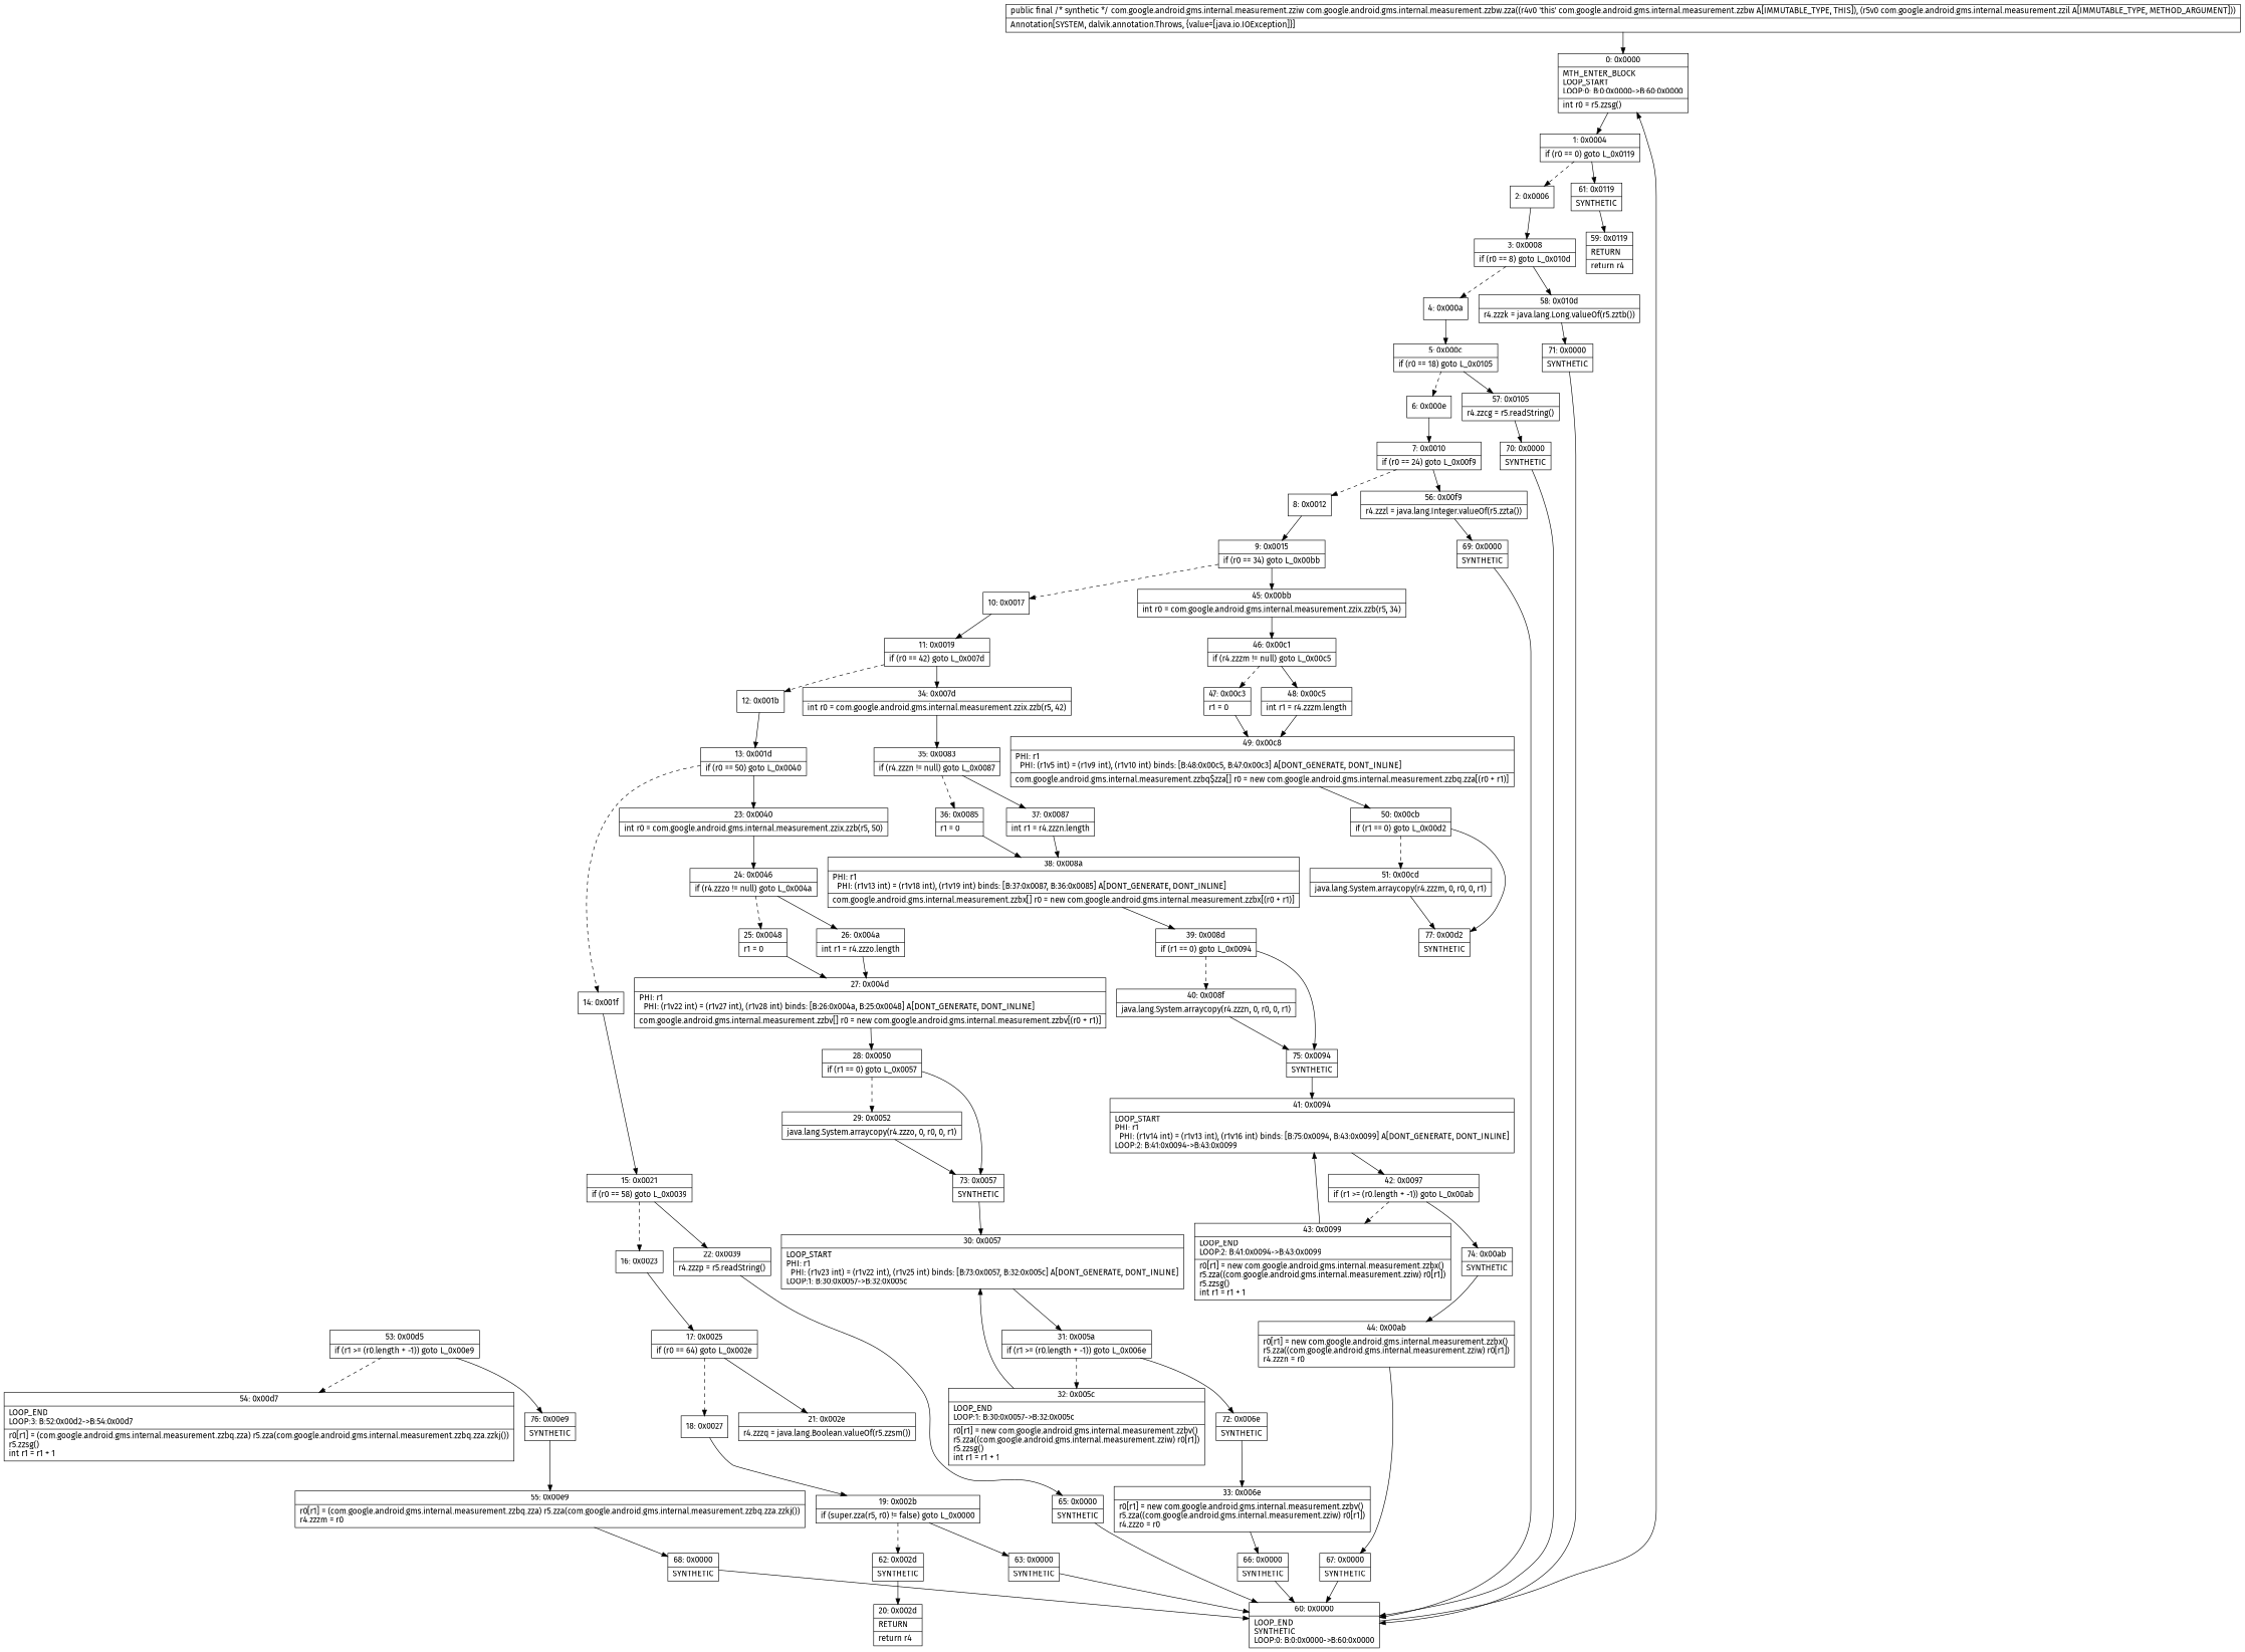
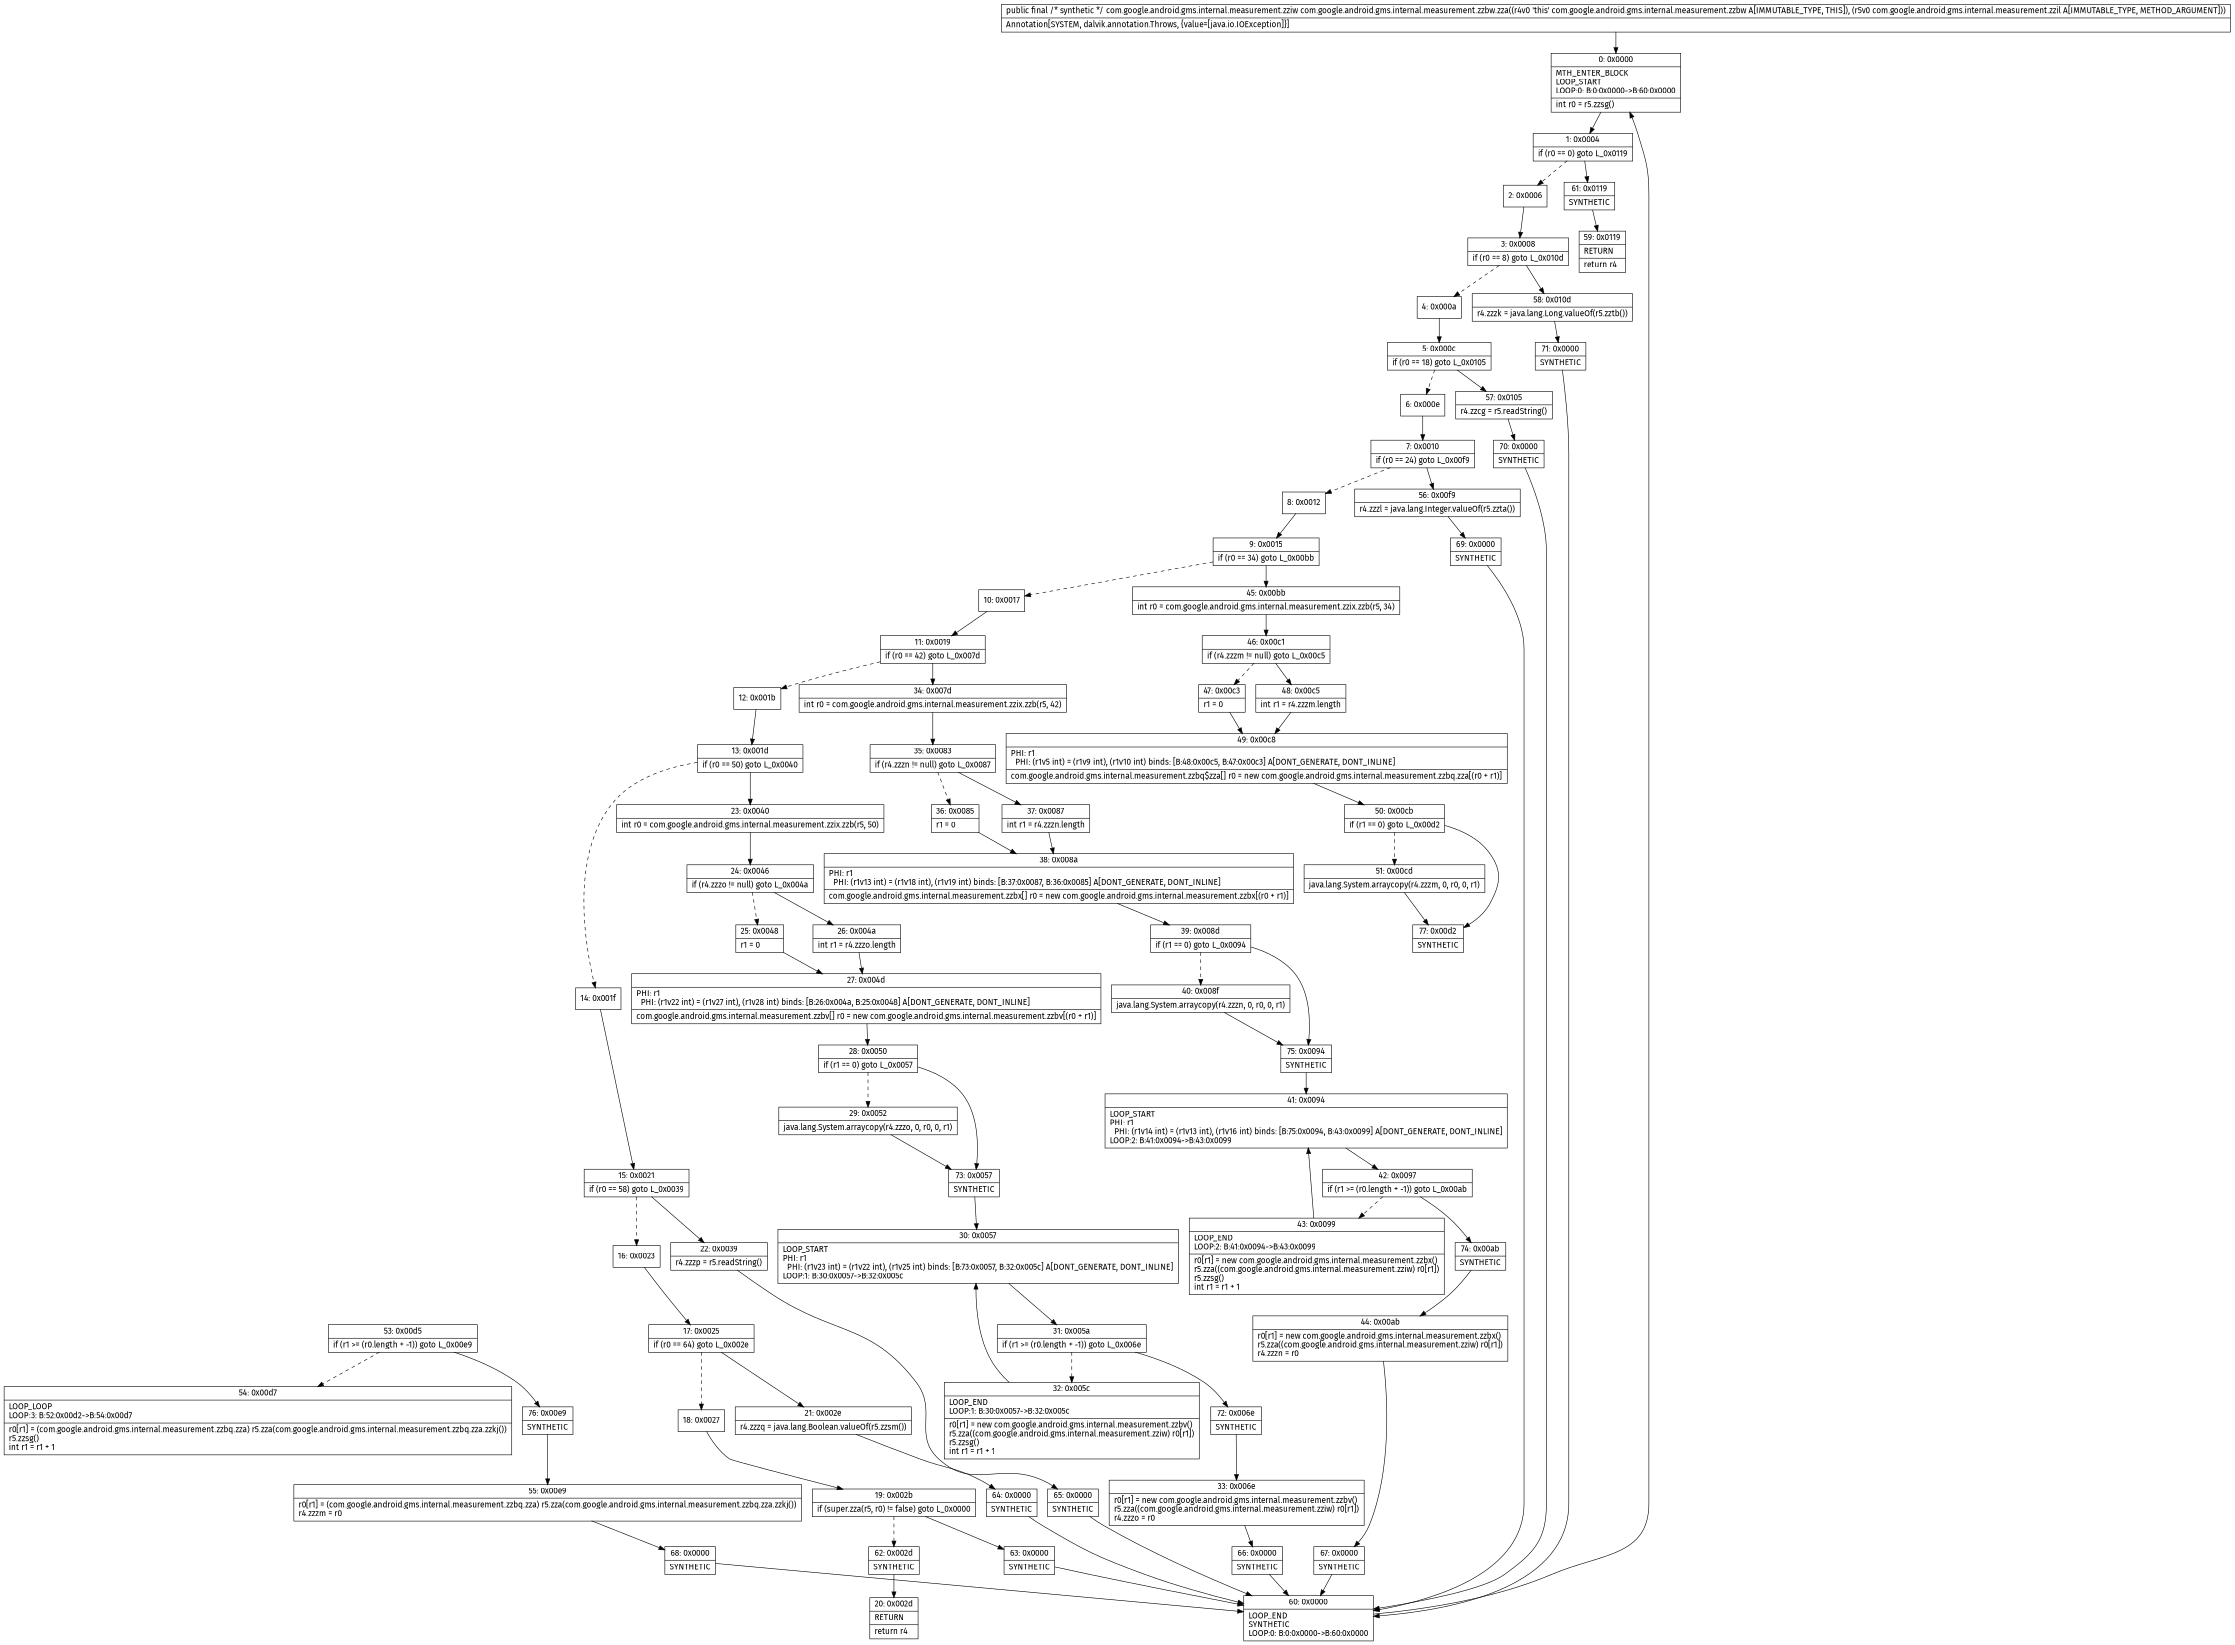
  digraph {
    fontname="Fira Sans"
    node [fontname="Fira Sans" shape=record]
    edge [fontname="Fira Sans"]
    n1 [label="{0\:\ 0x0000|MTH_ENTER_BLOCK\lLOOP_START\lLOOP:0: B:0:0x0000\-\>B:60:0x0000\l|int r0 = r5.zzsg()\l}"]
    n2 [label="{1\:\ 0x0004|if (r0 == 0) goto L_0x0119\l}"]
    n3 [label="{2\:\ 0x0006}"]
    n4 [label="{61\:\ 0x0119|SYNTHETIC\l}"]
    n5 [label="{3\:\ 0x0008|if (r0 == 8) goto L_0x010d\l}"]
    n6 [label="{59\:\ 0x0119|RETURN\l|return r4\l}"]
    n7 [label="{4\:\ 0x000a}"]
    n8 [label="{58\:\ 0x010d|r4.zzzk = java.lang.Long.valueOf(r5.zztb())\l}"]
    n9 [label="{5\:\ 0x000c|if (r0 == 18) goto L_0x0105\l}"]
    n10 [label="{71\:\ 0x0000|SYNTHETIC\l}"]
    n11 [label="{6\:\ 0x000e}"]
    n12 [label="{57\:\ 0x0105|r4.zzcg = r5.readString()\l}"]
    n13 [label="{7\:\ 0x0010|if (r0 == 24) goto L_0x00f9\l}"]
    n14 [label="{70\:\ 0x0000|SYNTHETIC\l}"]
    n15 [label="{8\:\ 0x0012}"]
    n16 [label="{56\:\ 0x00f9|r4.zzzl = java.lang.Integer.valueOf(r5.zzta())\l}"]
    n17 [label="{9\:\ 0x0015|if (r0 == 34) goto L_0x00bb\l}"]
    n18 [label="{69\:\ 0x0000|SYNTHETIC\l}"]
    n19 [label="{10\:\ 0x0017}"]
    n20 [label="{45\:\ 0x00bb|int r0 = com.google.android.gms.internal.measurement.zzix.zzb(r5, 34)\l}"]
    n21 [label="{11\:\ 0x0019|if (r0 == 42) goto L_0x007d\l}"]
    n22 [label="{46\:\ 0x00c1|if (r4.zzzm != null) goto L_0x00c5\l}"]
    n23 [label="{12\:\ 0x001b}"]
    n24 [label="{34\:\ 0x007d|int r0 = com.google.android.gms.internal.measurement.zzix.zzb(r5, 42)\l}"]
    n25 [label="{13\:\ 0x001d|if (r0 == 50) goto L_0x0040\l}"]
    n26 [label="{35\:\ 0x0083|if (r4.zzzn != null) goto L_0x0087\l}"]
    n27 [label="{14\:\ 0x001f}"]
    n28 [label="{23\:\ 0x0040|int r0 = com.google.android.gms.internal.measurement.zzix.zzb(r5, 50)\l}"]
    n29 [label="{15\:\ 0x0021|if (r0 == 58) goto L_0x0039\l}"]
    n30 [label="{24\:\ 0x0046|if (r4.zzzo != null) goto L_0x004a\l}"]
    n31 [label="{16\:\ 0x0023}"]
    n32 [label="{22\:\ 0x0039|r4.zzzp = r5.readString()\l}"]
    n33 [label="{17\:\ 0x0025|if (r0 == 64) goto L_0x002e\l}"]
    n34 [label="{65\:\ 0x0000|SYNTHETIC\l}"]
    n35 [label="{18\:\ 0x0027}"]
    n36 [label="{21\:\ 0x002e|r4.zzzq = java.lang.Boolean.valueOf(r5.zzsm())\l}"]
    n37 [label="{19\:\ 0x002b|if (super.zza(r5, r0) != false) goto L_0x0000\l}"]
+   n38 [label="{64\:\ 0x0000|SYNTHETIC\l}"]
    n39 [label="{62\:\ 0x002d|SYNTHETIC\l}"]
    n40 [label="{63\:\ 0x0000|SYNTHETIC\l}"]
    n41 [label="{20\:\ 0x002d|RETURN\l|return r4\l}"]
    n42 [label="{60\:\ 0x0000|LOOP_END\lSYNTHETIC\lLOOP:0: B:0:0x0000\-\>B:60:0x0000\l}"]
    n43 [label="{25\:\ 0x0048|r1 = 0\l}"]
    n44 [label="{26\:\ 0x004a|int r1 = r4.zzzo.length\l}"]
    n45 [label="{27\:\ 0x004d|PHI: r1 \l  PHI: (r1v22 int) = (r1v27 int), (r1v28 int) binds: [B:26:0x004a, B:25:0x0048] A[DONT_GENERATE, DONT_INLINE]\l|com.google.android.gms.internal.measurement.zzbv[] r0 = new com.google.android.gms.internal.measurement.zzbv[(r0 + r1)]\l}"]
    n46 [label="{28\:\ 0x0050|if (r1 == 0) goto L_0x0057\l}"]
    n47 [label="{29\:\ 0x0052|java.lang.System.arraycopy(r4.zzzo, 0, r0, 0, r1)\l}"]
    n48 [label="{73\:\ 0x0057|SYNTHETIC\l}"]
    n49 [label="{30\:\ 0x0057|LOOP_START\lPHI: r1 \l  PHI: (r1v23 int) = (r1v22 int), (r1v25 int) binds: [B:73:0x0057, B:32:0x005c] A[DONT_GENERATE, DONT_INLINE]\lLOOP:1: B:30:0x0057\-\>B:32:0x005c\l}"]
    n50 [label="{31\:\ 0x005a|if (r1 \>= (r0.length + \-1)) goto L_0x006e\l}"]
    n51 [label="{32\:\ 0x005c|LOOP_END\lLOOP:1: B:30:0x0057\-\>B:32:0x005c\l|r0[r1] = new com.google.android.gms.internal.measurement.zzbv()\lr5.zza((com.google.android.gms.internal.measurement.zziw) r0[r1])\lr5.zzsg()\lint r1 = r1 + 1\l}"]
    n52 [label="{72\:\ 0x006e|SYNTHETIC\l}"]
    n53 [label="{33\:\ 0x006e|r0[r1] = new com.google.android.gms.internal.measurement.zzbv()\lr5.zza((com.google.android.gms.internal.measurement.zziw) r0[r1])\lr4.zzzo = r0\l}"]
    n54 [label="{66\:\ 0x0000|SYNTHETIC\l}"]
    n55 [label="{36\:\ 0x0085|r1 = 0\l}"]
    n56 [label="{37\:\ 0x0087|int r1 = r4.zzzn.length\l}"]
    n57 [label="{38\:\ 0x008a|PHI: r1 \l  PHI: (r1v13 int) = (r1v18 int), (r1v19 int) binds: [B:37:0x0087, B:36:0x0085] A[DONT_GENERATE, DONT_INLINE]\l|com.google.android.gms.internal.measurement.zzbx[] r0 = new com.google.android.gms.internal.measurement.zzbx[(r0 + r1)]\l}"]
    n58 [label="{39\:\ 0x008d|if (r1 == 0) goto L_0x0094\l}"]
    n59 [label="{40\:\ 0x008f|java.lang.System.arraycopy(r4.zzzn, 0, r0, 0, r1)\l}"]
    n60 [label="{75\:\ 0x0094|SYNTHETIC\l}"]
    n61 [label="{41\:\ 0x0094|LOOP_START\lPHI: r1 \l  PHI: (r1v14 int) = (r1v13 int), (r1v16 int) binds: [B:75:0x0094, B:43:0x0099] A[DONT_GENERATE, DONT_INLINE]\lLOOP:2: B:41:0x0094\-\>B:43:0x0099\l}"]
    n62 [label="{42\:\ 0x0097|if (r1 \>= (r0.length + \-1)) goto L_0x00ab\l}"]
    n63 [label="{43\:\ 0x0099|LOOP_END\lLOOP:2: B:41:0x0094\-\>B:43:0x0099\l|r0[r1] = new com.google.android.gms.internal.measurement.zzbx()\lr5.zza((com.google.android.gms.internal.measurement.zziw) r0[r1])\lr5.zzsg()\lint r1 = r1 + 1\l}"]
    n64 [label="{74\:\ 0x00ab|SYNTHETIC\l}"]
    n65 [label="{44\:\ 0x00ab|r0[r1] = new com.google.android.gms.internal.measurement.zzbx()\lr5.zza((com.google.android.gms.internal.measurement.zziw) r0[r1])\lr4.zzzn = r0\l}"]
    n66 [label="{67\:\ 0x0000|SYNTHETIC\l}"]
    n67 [label="{47\:\ 0x00c3|r1 = 0\l}"]
    n68 [label="{48\:\ 0x00c5|int r1 = r4.zzzm.length\l}"]
    n69 [label="{49\:\ 0x00c8|PHI: r1 \l  PHI: (r1v5 int) = (r1v9 int), (r1v10 int) binds: [B:48:0x00c5, B:47:0x00c3] A[DONT_GENERATE, DONT_INLINE]\l|com.google.android.gms.internal.measurement.zzbq$zza[] r0 = new com.google.android.gms.internal.measurement.zzbq.zza[(r0 + r1)]\l}"]
    n70 [label="{50\:\ 0x00cb|if (r1 == 0) goto L_0x00d2\l}"]
    n71 [label="{51\:\ 0x00cd|java.lang.System.arraycopy(r4.zzzm, 0, r0, 0, r1)\l}"]
    n72 [label="{77\:\ 0x00d2|SYNTHETIC\l}"]
    n73 [label="{53\:\ 0x00d5|if (r1 \>= (r0.length + \-1)) goto L_0x00e9\l}"]
-   n74 [label="{54\:\ 0x00d7|LOOP_END\lLOOP:3: B:52:0x00d2\-\>B:54:0x00d7\l|r0[r1] = (com.google.android.gms.internal.measurement.zzbq.zza) r5.zza(com.google.android.gms.internal.measurement.zzbq.zza.zzkj())\lr5.zzsg()\lint r1 = r1 + 1\l}"]
+   n74 [label="{54\:\ 0x00d7|LOOP_LOOP\lLOOP:3: B:52:0x00d2\-\>B:54:0x00d7\l|r0[r1] = (com.google.android.gms.internal.measurement.zzbq.zza) r5.zza(com.google.android.gms.internal.measurement.zzbq.zza.zzkj())\lr5.zzsg()\lint r1 = r1 + 1\l}"]
    n75 [label="{76\:\ 0x00e9|SYNTHETIC\l}"]
    n76 [label="{55\:\ 0x00e9|r0[r1] = (com.google.android.gms.internal.measurement.zzbq.zza) r5.zza(com.google.android.gms.internal.measurement.zzbq.zza.zzkj())\lr4.zzzm = r0\l}"]
    n77 [label="{68\:\ 0x0000|SYNTHETIC\l}"]
    n78 [label="{public final \/* synthetic *\/ com.google.android.gms.internal.measurement.zziw com.google.android.gms.internal.measurement.zzbw.zza((r4v0 'this' com.google.android.gms.internal.measurement.zzbw A[IMMUTABLE_TYPE, THIS]), (r5v0 com.google.android.gms.internal.measurement.zzil A[IMMUTABLE_TYPE, METHOD_ARGUMENT]))  | Annotation[SYSTEM, dalvik.annotation.Throws, \{value=[java.io.IOException]\}]\l}"]
    n1 -> n2
    n2 -> n3 [style=dashed]
    n2 -> n4
    n3 -> n5
    n4 -> n6
    n5 -> n7 [style=dashed]
    n5 -> n8
    n7 -> n9
    n8 -> n10
    n9 -> n11 [style=dashed]
    n9 -> n12
    n10 -> n42
    n11 -> n13
    n12 -> n14
    n13 -> n15 [style=dashed]
    n13 -> n16
    n14 -> n42
    n15 -> n17
    n16 -> n18
    n17 -> n19 [style=dashed]
    n17 -> n20
    n18 -> n42
    n19 -> n21
    n20 -> n22
    n21 -> n23 [style=dashed]
    n21 -> n24
    n22 -> n67 [style=dashed]
    n22 -> n68
    n23 -> n25
    n24 -> n26
    n25 -> n27 [style=dashed]
    n25 -> n28
    n26 -> n55 [style=dashed]
    n26 -> n56
    n27 -> n29
    n28 -> n30
    n29 -> n31 [style=dashed]
    n29 -> n32
    n30 -> n43 [style=dashed]
    n30 -> n44
    n31 -> n33
    n32 -> n34
    n33 -> n35 [style=dashed]
    n33 -> n36
    n34 -> n42
    n35 -> n37
+   n36 -> n38
    n37 -> n39 [style=dashed]
    n37 -> n40
+   n38 -> n42
    n39 -> n41
    n40 -> n42
    n42 -> n1
    n43 -> n45
    n44 -> n45
    n45 -> n46
    n46 -> n47 [style=dashed]
    n46 -> n48
    n47 -> n48
    n48 -> n49
    n49 -> n50
    n50 -> n51 [style=dashed]
    n50 -> n52
    n51 -> n49
    n52 -> n53
    n53 -> n54
    n54 -> n42
    n55 -> n57
    n56 -> n57
    n57 -> n58
    n58 -> n59 [style=dashed]
    n58 -> n60
    n59 -> n60
    n60 -> n61
    n61 -> n62
    n62 -> n63 [style=dashed]
    n62 -> n64
    n63 -> n61
    n64 -> n65
    n65 -> n66
    n66 -> n42
    n67 -> n69
    n68 -> n69
    n69 -> n70
    n70 -> n71 [style=dashed]
    n70 -> n72
    n71 -> n72
    n73 -> n74 [style=dashed]
    n73 -> n75
    n75 -> n76
    n76 -> n77
    n77 -> n42
    n78 -> n1
  }
